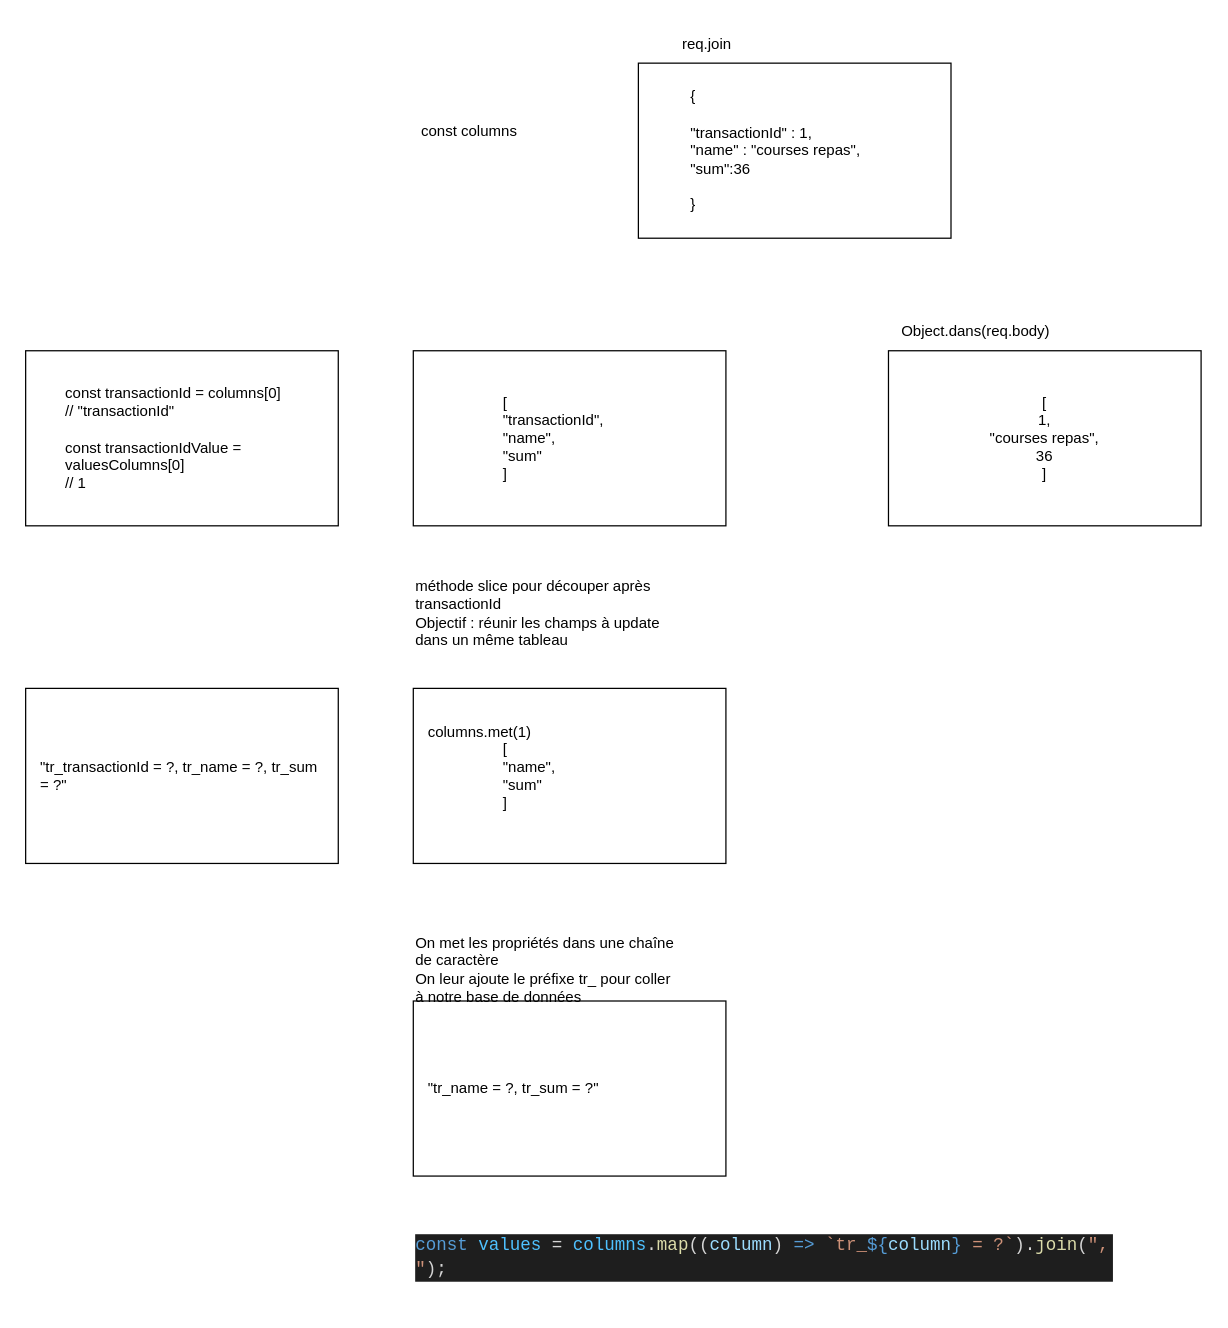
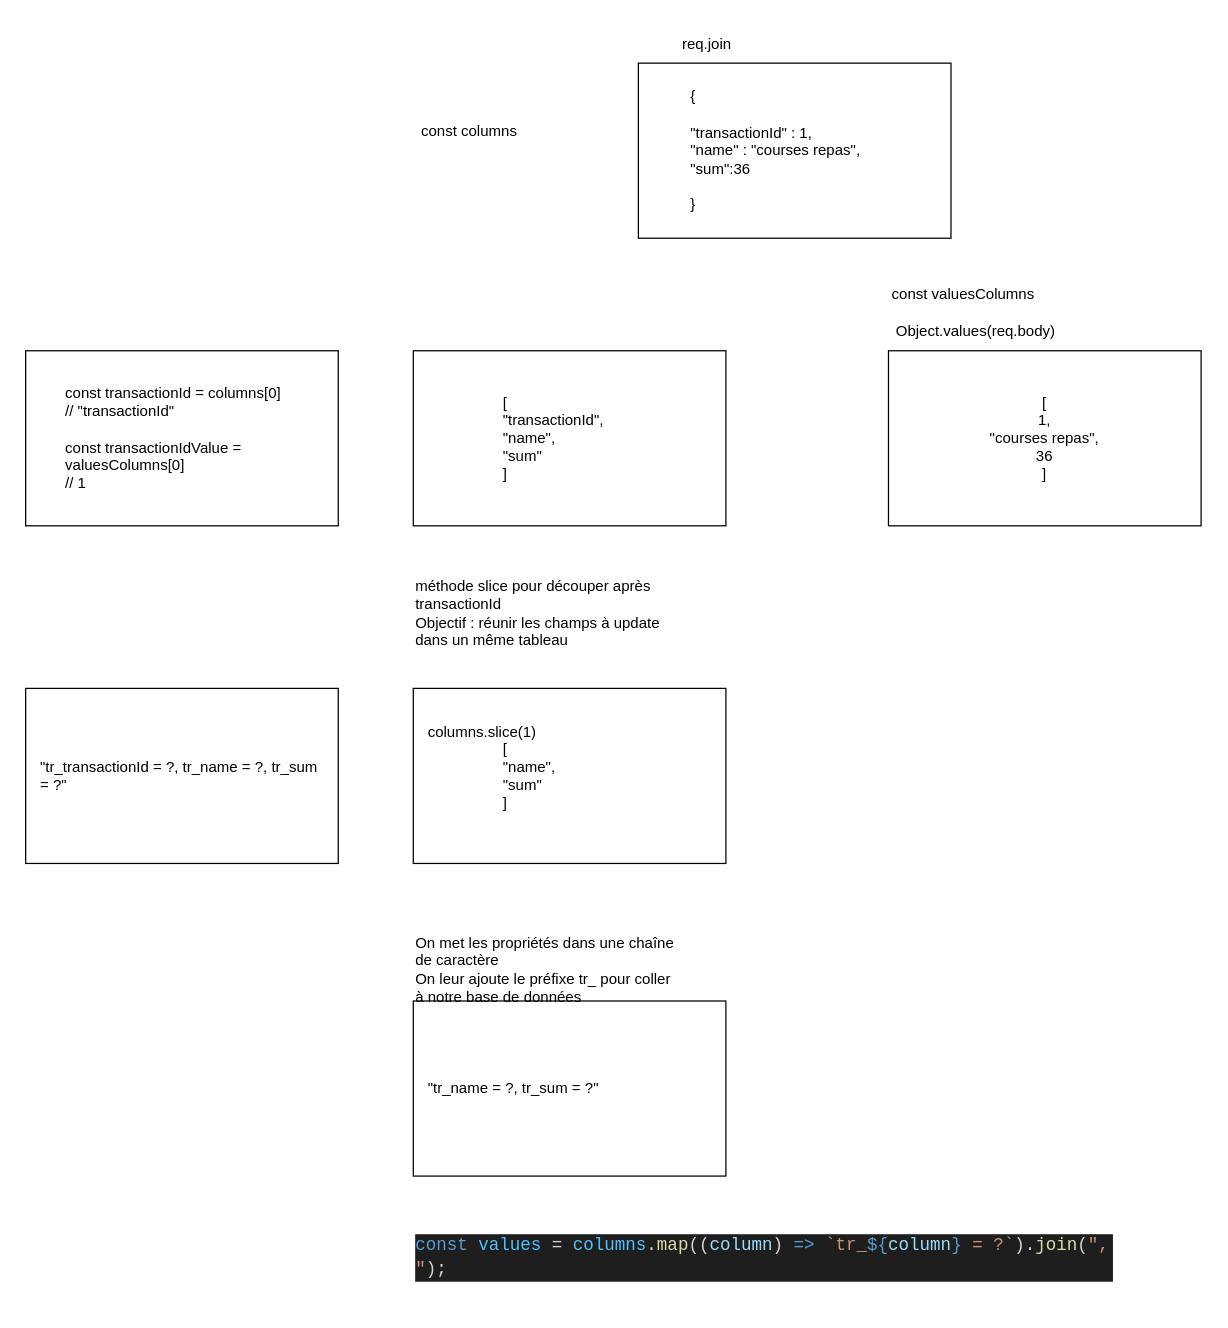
  <mxCell id="0" />
  <mxCell id="1" parent="0" />
  <mxCell id="2" value="" style="rounded=0;whiteSpace=wrap;html=1;" vertex="1" parent="1"><mxGeometry x="510" y="50" width="250" height="140" as="geometry" /></mxCell>
  <mxCell id="3" value="req.join" style="text;html=1;strokeColor=none;fillColor=none;align=center;verticalAlign=middle;whiteSpace=wrap;rounded=0;" vertex="1" parent="1"><mxGeometry x="510" y="20" width="110" height="30" as="geometry" /></mxCell>
  <mxCell id="4" value="{ &lt;br&gt;&lt;br&gt;&quot;transactionId&quot; : 1,&lt;br&gt;&quot;name&quot; : &quot;courses repas&quot;,&lt;br&gt;&quot;sum&quot;:36&lt;br&gt;&lt;br&gt;}" style="text;html=1;strokeColor=none;fillColor=none;align=left;verticalAlign=middle;whiteSpace=wrap;rounded=0;" vertex="1" parent="1"><mxGeometry x="550" y="80" width="160" height="80" as="geometry" /></mxCell>
  <mxCell id="5" value="" style="rounded=0;whiteSpace=wrap;html=1;" vertex="1" parent="1"><mxGeometry x="330" y="280" width="250" height="140" as="geometry" /></mxCell>
  <mxCell id="6" value="[&lt;br&gt;&quot;transactionId&quot;,&lt;br&gt;&quot;name&quot;,&lt;br&gt;&quot;sum&quot;&lt;br&gt;]" style="text;html=1;strokeColor=none;fillColor=none;align=left;verticalAlign=middle;whiteSpace=wrap;rounded=0;" vertex="1" parent="1"><mxGeometry x="400" y="320" width="110" height="60" as="geometry" /></mxCell>
  <mxCell id="7" value="" style="rounded=0;whiteSpace=wrap;html=1;" vertex="1" parent="1"><mxGeometry x="710" y="280" width="250" height="140" as="geometry" /></mxCell>
  <mxCell id="8" value="[&lt;br&gt;1,&lt;br&gt;&quot;courses repas&quot;,&lt;br&gt;36&lt;br&gt;]" style="text;html=1;strokeColor=none;fillColor=none;align=center;verticalAlign=middle;whiteSpace=wrap;rounded=0;" vertex="1" parent="1"><mxGeometry x="780" y="320" width="110" height="60" as="geometry" /></mxCell>
- <mxCell id="9" value="Object.dans(req.body)" style="text;html=1;strokeColor=none;fillColor=none;align=center;verticalAlign=middle;whiteSpace=wrap;rounded=0;" vertex="1" parent="1"><mxGeometry x="710" y="250" width="140" height="30" as="geometry" /></mxCell>
+ <mxCell id="9" value="Object.values(req.body)" style="text;html=1;strokeColor=none;fillColor=none;align=center;verticalAlign=middle;whiteSpace=wrap;rounded=0;" vertex="1" parent="1"><mxGeometry x="710" y="250" width="140" height="30" as="geometry" /></mxCell>
  <mxCell id="10" value="&lt;div style=&quot;color: rgb(212, 212, 212); background-color: rgb(30, 30, 30); font-family: Consolas, &amp;quot;Courier New&amp;quot;, monospace; font-weight: normal; font-size: 14px; line-height: 19px;&quot;&gt;&lt;div&gt;&lt;span style=&quot;color: #569cd6;&quot;&gt;const&lt;/span&gt;&lt;span style=&quot;color: #d4d4d4;&quot;&gt; &lt;/span&gt;&lt;span style=&quot;color: #4fc1ff;&quot;&gt;values&lt;/span&gt;&lt;span style=&quot;color: #d4d4d4;&quot;&gt; = &lt;/span&gt;&lt;span style=&quot;color: #4fc1ff;&quot;&gt;columns&lt;/span&gt;&lt;span style=&quot;color: #d4d4d4;&quot;&gt;.&lt;/span&gt;&lt;span style=&quot;color: #dcdcaa;&quot;&gt;map&lt;/span&gt;&lt;span style=&quot;color: #d4d4d4;&quot;&gt;((&lt;/span&gt;&lt;span style=&quot;color: #9cdcfe;&quot;&gt;column&lt;/span&gt;&lt;span style=&quot;color: #d4d4d4;&quot;&gt;) &lt;/span&gt;&lt;span style=&quot;color: #569cd6;&quot;&gt;=&amp;gt;&lt;/span&gt;&lt;span style=&quot;color: #d4d4d4;&quot;&gt; &lt;/span&gt;&lt;span style=&quot;color: #ce9178;&quot;&gt;`tr_&lt;/span&gt;&lt;span style=&quot;color: #569cd6;&quot;&gt;${&lt;/span&gt;&lt;span style=&quot;color: #9cdcfe;&quot;&gt;column&lt;/span&gt;&lt;span style=&quot;color: #569cd6;&quot;&gt;}&lt;/span&gt;&lt;span style=&quot;color: #ce9178;&quot;&gt; = ?`&lt;/span&gt;&lt;span style=&quot;color: #d4d4d4;&quot;&gt;).&lt;/span&gt;&lt;span style=&quot;color: #dcdcaa;&quot;&gt;join&lt;/span&gt;&lt;span style=&quot;color: #d4d4d4;&quot;&gt;(&lt;/span&gt;&lt;span style=&quot;color: #ce9178;&quot;&gt;&quot;, &quot;&lt;/span&gt;&lt;span style=&quot;color: #d4d4d4;&quot;&gt;);&lt;/span&gt;&lt;/div&gt;&lt;/div&gt;" style="text;whiteSpace=wrap;html=1;" vertex="1" parent="1"><mxGeometry x="330" y="980" width="560" height="60" as="geometry" /></mxCell>
  <mxCell id="11" value="const columns" style="text;html=1;strokeColor=none;fillColor=none;align=center;verticalAlign=middle;whiteSpace=wrap;rounded=0;" vertex="1" parent="1"><mxGeometry x="320" y="90" width="110" height="30" as="geometry" /></mxCell>
+ <mxCell id="12" value="const valuesColumns" style="text;html=1;strokeColor=none;fillColor=none;align=center;verticalAlign=middle;whiteSpace=wrap;rounded=0;" vertex="1" parent="1"><mxGeometry x="710" y="220" width="120" height="30" as="geometry" /></mxCell>
  <mxCell id="13" value="" style="rounded=0;whiteSpace=wrap;html=1;" vertex="1" parent="1"><mxGeometry x="330" y="800" width="250" height="140" as="geometry" /></mxCell>
  <mxCell id="14" value="&quot;tr_name = ?, tr_sum = ?&quot;" style="text;html=1;strokeColor=none;fillColor=none;align=left;verticalAlign=middle;whiteSpace=wrap;rounded=0;" vertex="1" parent="1"><mxGeometry x="340" y="840" width="230" height="60" as="geometry" /></mxCell>
  <mxCell id="15" value="On met les propriétés dans une chaîne de caractère&lt;br&gt;On leur ajoute le préfixe tr_ pour coller à notre base de données" style="text;html=1;strokeColor=none;fillColor=none;align=left;verticalAlign=middle;whiteSpace=wrap;rounded=0;" vertex="1" parent="1"><mxGeometry x="330" y="760" width="210" height="30" as="geometry" /></mxCell>
  <mxCell id="16" value="" style="rounded=0;whiteSpace=wrap;html=1;" vertex="1" parent="1"><mxGeometry x="20" y="550" width="250" height="140" as="geometry" /></mxCell>
  <mxCell id="17" value="&quot;tr_transactionId = ?, tr_name = ?, tr_sum = ?&quot;" style="text;html=1;strokeColor=none;fillColor=none;align=left;verticalAlign=middle;whiteSpace=wrap;rounded=0;" vertex="1" parent="1"><mxGeometry x="30" y="590" width="230" height="60" as="geometry" /></mxCell>
  <mxCell id="18" value="" style="rounded=0;whiteSpace=wrap;html=1;" vertex="1" parent="1"><mxGeometry x="20" y="280" width="250" height="140" as="geometry" /></mxCell>
  <mxCell id="19" value="const transactionId = columns[0]&lt;br&gt;// &quot;transactionId&quot;&lt;br&gt;&lt;br&gt;const transactionIdValue = valuesColumns[0]&lt;br&gt;// 1&amp;nbsp;" style="text;html=1;strokeColor=none;fillColor=none;align=left;verticalAlign=middle;whiteSpace=wrap;rounded=0;" vertex="1" parent="1"><mxGeometry x="50" y="300" width="190" height="100" as="geometry" /></mxCell>
  <mxCell id="20" value="" style="rounded=0;whiteSpace=wrap;html=1;" vertex="1" parent="1"><mxGeometry x="330" y="550" width="250" height="140" as="geometry" /></mxCell>
  <mxCell id="21" value="[&lt;br&gt;&quot;name&quot;,&lt;br&gt;&quot;sum&quot;&lt;br&gt;]" style="text;html=1;strokeColor=none;fillColor=none;align=left;verticalAlign=middle;whiteSpace=wrap;rounded=0;" vertex="1" parent="1"><mxGeometry x="400" y="590" width="110" height="60" as="geometry" /></mxCell>
  <mxCell id="22" value="méthode slice pour découper après transactionId&lt;br&gt;Objectif : réunir les champs à update dans un même tableau" style="text;html=1;strokeColor=none;fillColor=none;align=left;verticalAlign=middle;whiteSpace=wrap;rounded=0;" vertex="1" parent="1"><mxGeometry x="330" y="475" width="210" height="30" as="geometry" /></mxCell>
- <mxCell id="23" value="columns.met(1)" style="text;html=1;strokeColor=none;fillColor=none;align=left;verticalAlign=middle;whiteSpace=wrap;rounded=0;" vertex="1" parent="1"><mxGeometry x="340" y="570" width="210" height="30" as="geometry" /></mxCell>
+ <mxCell id="23" value="columns.slice(1)" style="text;html=1;strokeColor=none;fillColor=none;align=left;verticalAlign=middle;whiteSpace=wrap;rounded=0;" vertex="1" parent="1"><mxGeometry x="340" y="570" width="210" height="30" as="geometry" /></mxCell>
